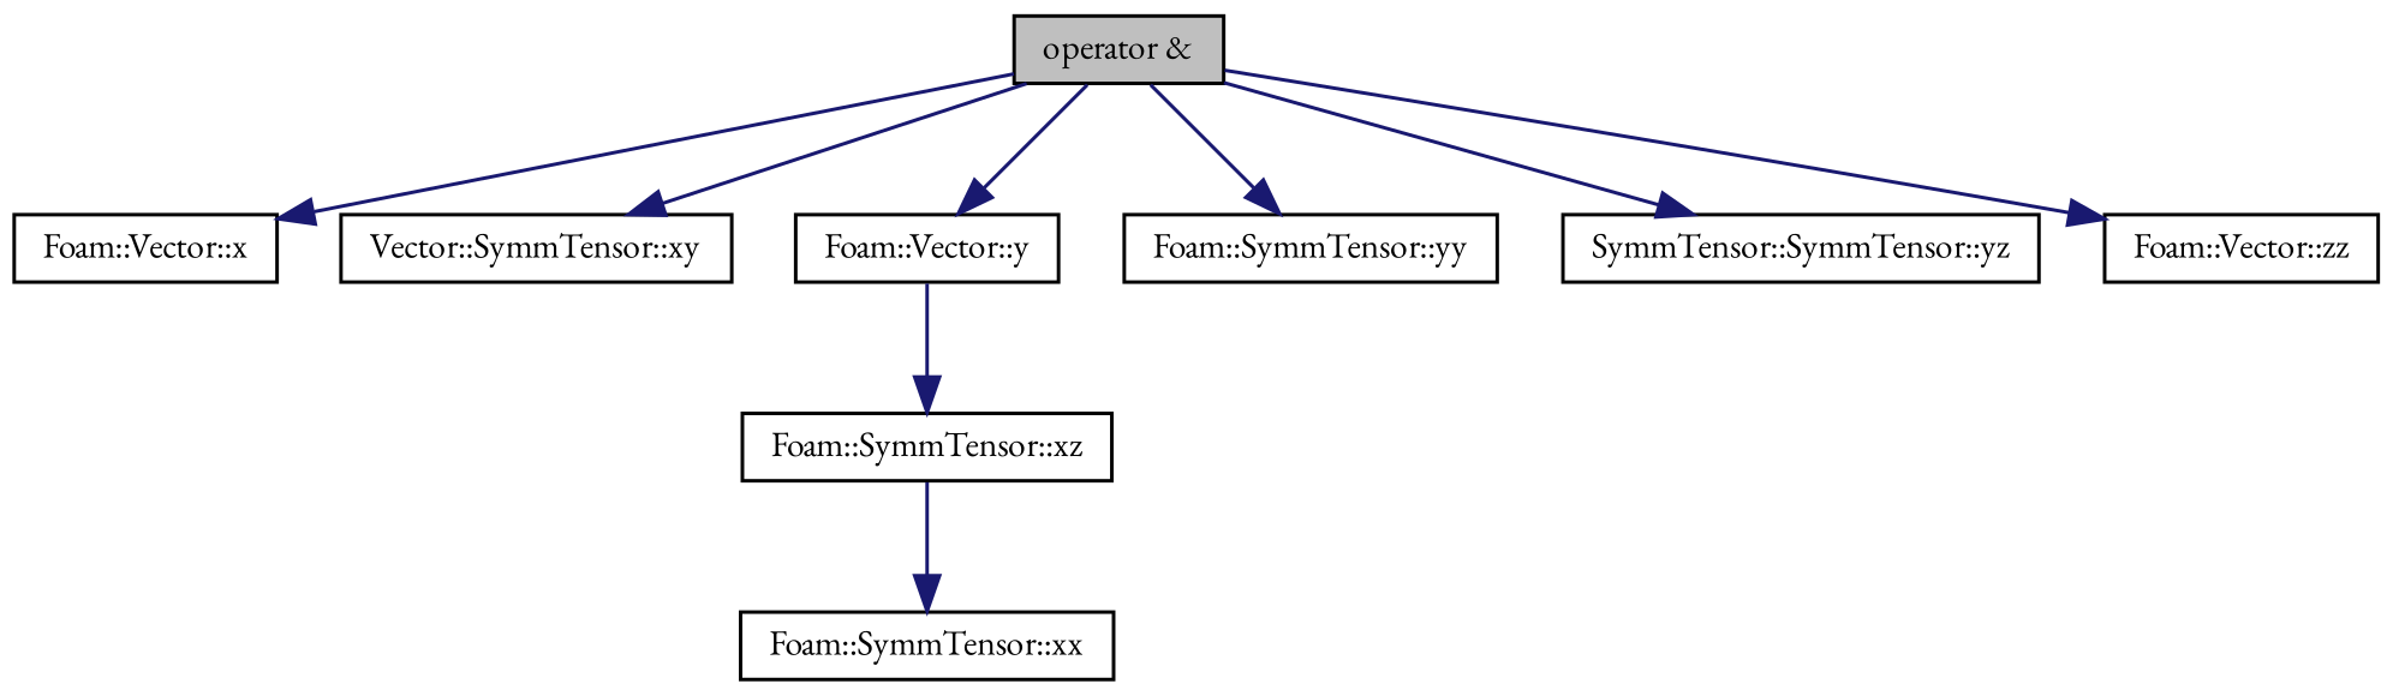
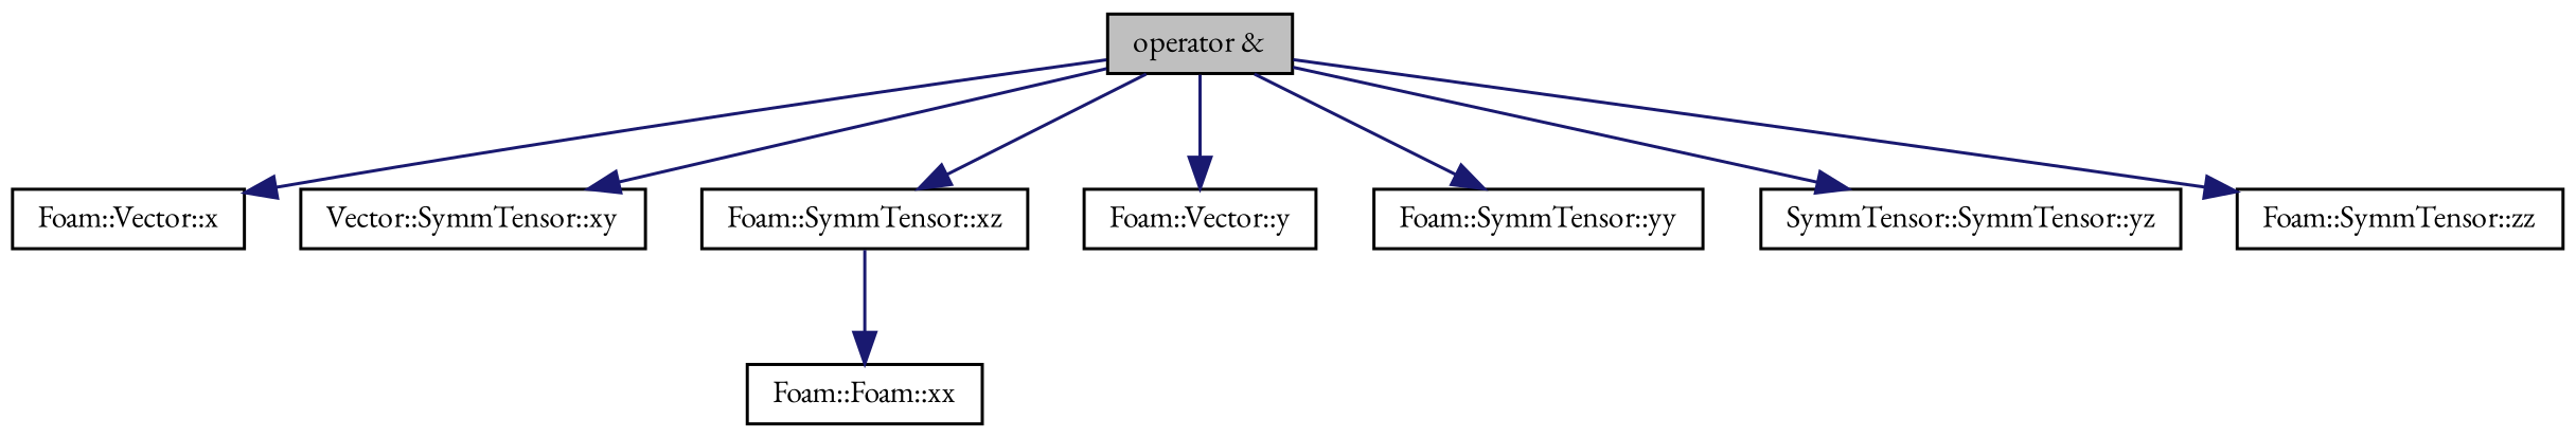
  digraph {
    fontname="EB Garamond"
    rankdir=TB
    node [color=black fontname="EB Garamond" fontsize=10 shape=record]
    edge [color=midnightblue fontname="EB Garamond" fontsize=10 labelfontname=Helvetica labelfontsize=10 style=solid]
    n1 [fillcolor=grey75 fontcolor=black height=0.2 label="operator &" style=filled width=0.4]
    n2 [height=0.2 label="Foam::Vector::x" width=0.4]
    n3 [height=0.2 label="Vector::SymmTensor::xy" width=0.4]
    n4 [height=0.2 label="Foam::SymmTensor::xz" width=0.4]
    n5 [height=0.2 label="Foam::Vector::y" width=0.4]
    n6 [height=0.2 label="Foam::SymmTensor::yy" width=0.4]
    n7 [height=0.2 label="SymmTensor::SymmTensor::yz" width=0.4]
-   n8 [height=0.2 label="Foam::Vector::zz" width=0.4]
-   n9 [height=0.2 label="Foam::SymmTensor::xx" width=0.4]
+   n8 [height=0.2 label="Foam::SymmTensor::zz" width=0.4]
+   n9 [height=0.2 label="Foam::Foam::xx" width=0.4]
    n1 -> n2
    n1 -> n3
-   n5 -> n4
+   n1 -> n4
    n1 -> n5
    n1 -> n6
    n1 -> n7
    n1 -> n8
    n4 -> n9
  }
